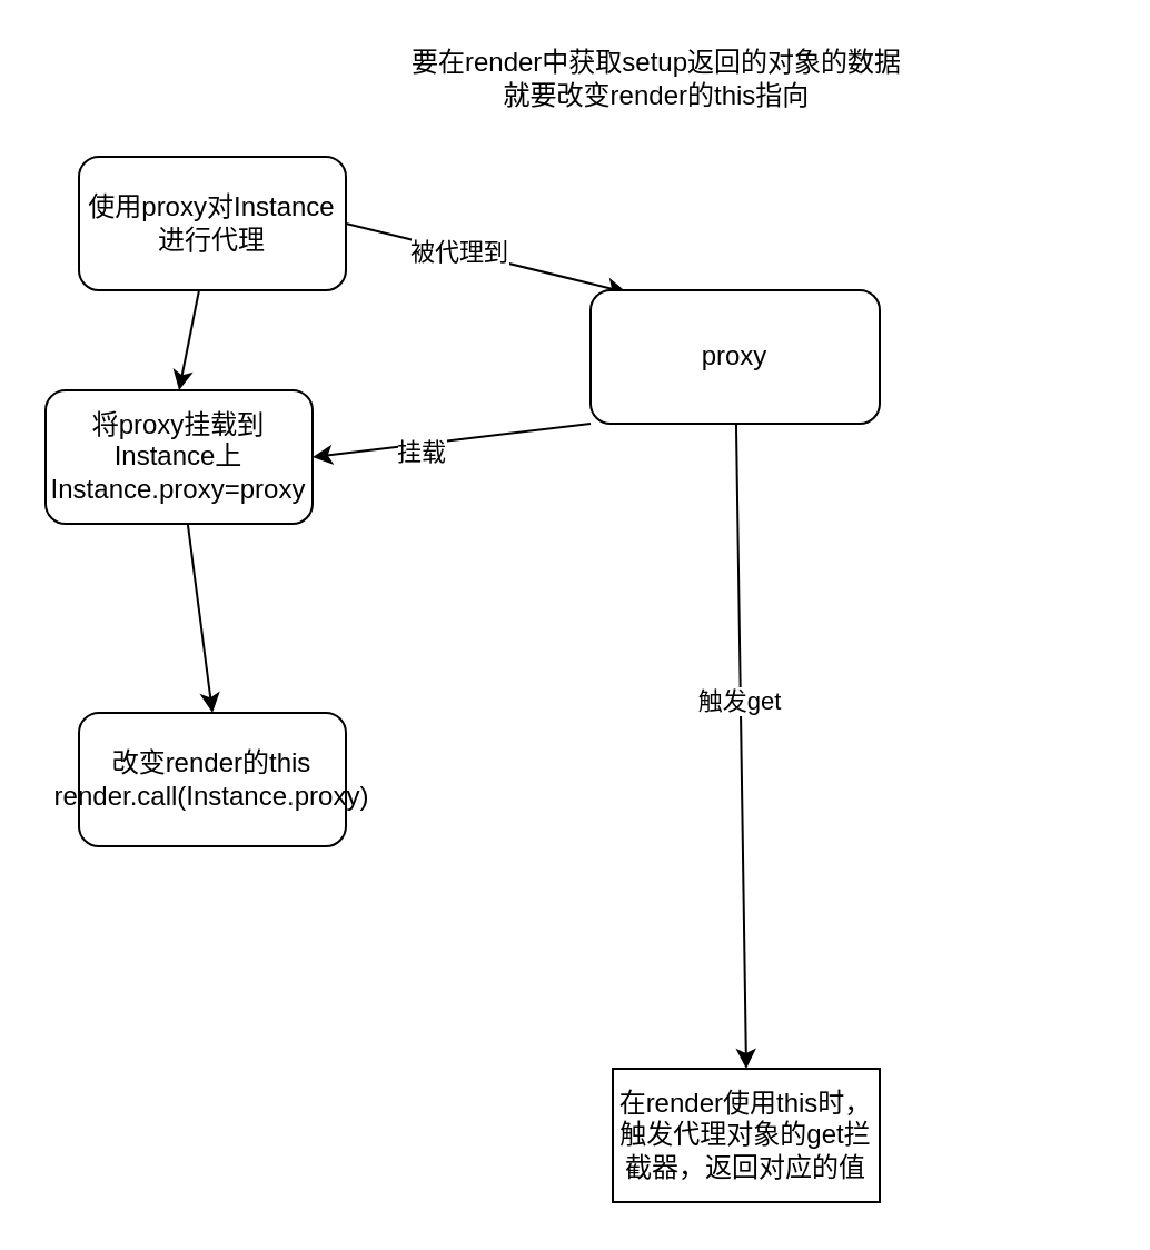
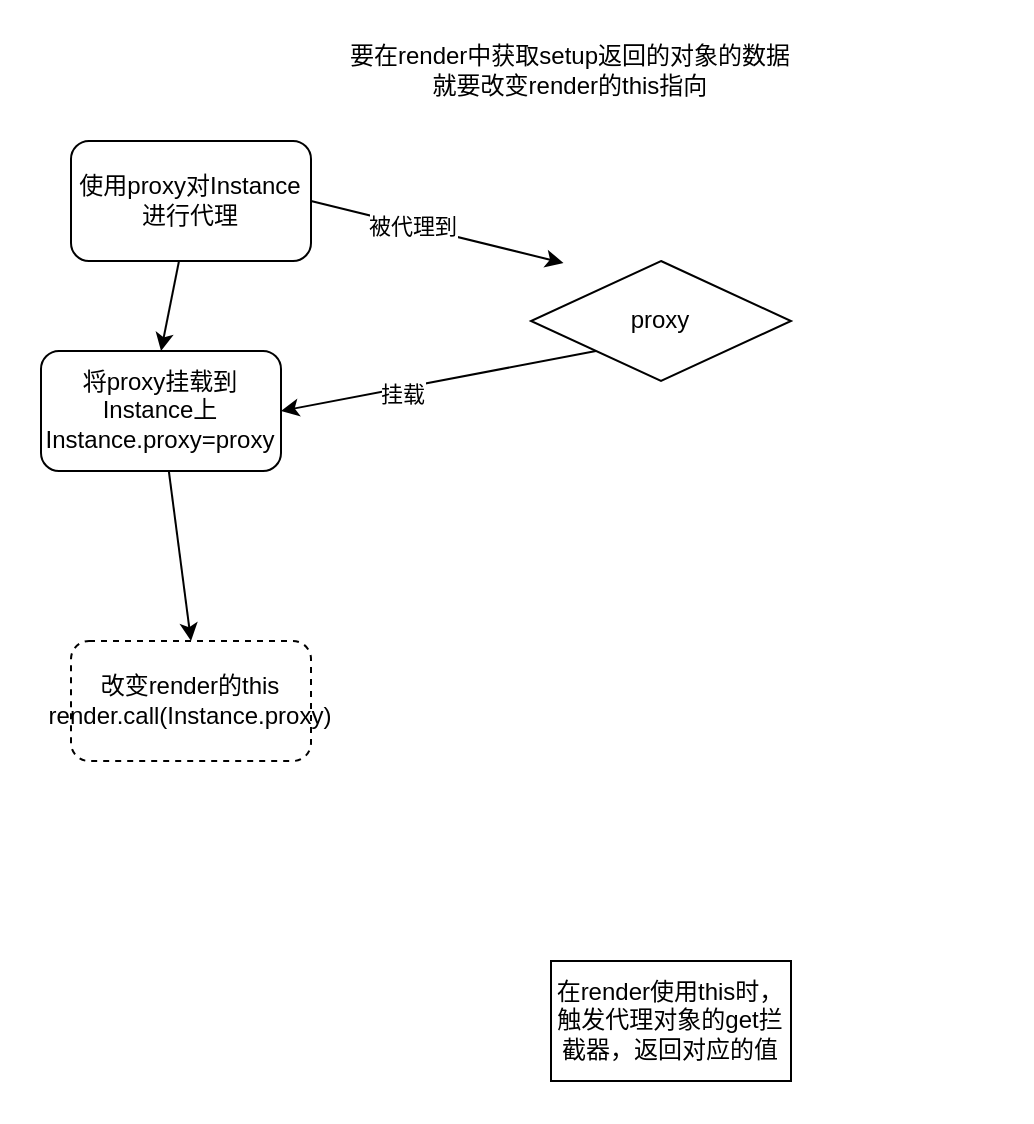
  <mxCell id="0" />
  <mxCell id="1" parent="0" />
  <mxCell id="2" style="edgeStyle=none;html=1;exitX=1;exitY=0.5;exitDx=0;exitDy=0;entryX=0.125;entryY=0.017;entryDx=0;entryDy=0;entryPerimeter=0;" edge="1" parent="1" source="5" target="15"><mxGeometry relative="1" as="geometry" /></mxCell>
  <mxCell id="3" value="被代理到" style="edgeLabel;html=1;align=center;verticalAlign=middle;resizable=0;points=[];" vertex="1" connectable="0" parent="2"><mxGeometry x="-0.194" y="1" relative="1" as="geometry"><mxPoint y="1" as="offset" /></mxGeometry></mxCell>
  <mxCell id="4" style="edgeStyle=none;html=1;entryX=0.5;entryY=0;entryDx=0;entryDy=0;" edge="1" parent="1" source="5" target="8"><mxGeometry relative="1" as="geometry" /></mxCell>
  <mxCell id="5" value="使用proxy对Instance进行代理" style="rounded=1;whiteSpace=wrap;html=1;" vertex="1" parent="1"><mxGeometry x="35" y="70" width="120" height="60" as="geometry" /></mxCell>
- <mxCell id="6" value="改变render的this&lt;br&gt;render.call(Instance.proxy)" style="rounded=1;whiteSpace=wrap;html=1;" vertex="1" parent="1"><mxGeometry x="35" y="320" width="120" height="60" as="geometry" /></mxCell>
+ <mxCell id="6" value="改变render的this&lt;br&gt;render.call(Instance.proxy)" style="rounded=1;whiteSpace=wrap;html=1;dashed=1;" vertex="1" parent="1"><mxGeometry x="35" y="320" width="120" height="60" as="geometry" /></mxCell>
  <mxCell id="7" style="edgeStyle=none;html=1;entryX=0.5;entryY=0;entryDx=0;entryDy=0;" edge="1" parent="1" source="8" target="6"><mxGeometry relative="1" as="geometry" /></mxCell>
  <mxCell id="8" value="将proxy挂载到Instance上&lt;br&gt;Instance.proxy=proxy" style="rounded=1;whiteSpace=wrap;html=1;" vertex="1" parent="1"><mxGeometry x="20" y="175" width="120" height="60" as="geometry" /></mxCell>
- <mxCell id="9" value="要在render中获取setup返回的对象的数据&lt;br&gt;就要改变render的this指向" style="text;html=1;strokeColor=none;fillColor=none;align=center;verticalAlign=middle;whiteSpace=wrap;rounded=0;" vertex="1" parent="1"><mxGeometry x="95" y="20" width="400" height="30" as="geometry" /></mxCell>
+ <mxCell id="9" value="要在render中获取setup返回的对象的数据&lt;br&gt;就要改变render的this指向" style="text;html=1;strokeColor=none;fillColor=none;align=center;verticalAlign=middle;whiteSpace=wrap;rounded=0;" vertex="1" parent="1"><mxGeometry x="85" y="20" width="400" height="30" as="geometry" /></mxCell>
  <mxCell id="10" value="在render使用this时，触发代理对象的get拦截器，返回对应的值" style="whiteSpace=wrap;html=1;rounded=0;" vertex="1" parent="1"><mxGeometry x="275" y="480" width="120" height="60" as="geometry" /></mxCell>
  <mxCell id="11" style="edgeStyle=none;html=1;exitX=0;exitY=1;exitDx=0;exitDy=0;entryX=1;entryY=0.5;entryDx=0;entryDy=0;" edge="1" parent="1" source="15" target="8"><mxGeometry relative="1" as="geometry" /></mxCell>
  <mxCell id="12" value="挂载" style="edgeLabel;html=1;align=center;verticalAlign=middle;resizable=0;points=[];" vertex="1" connectable="0" parent="11"><mxGeometry x="0.231" y="3" relative="1" as="geometry"><mxPoint as="offset" /></mxGeometry></mxCell>
- <mxCell id="13" style="edgeStyle=none;html=1;entryX=0.5;entryY=0;entryDx=0;entryDy=0;" edge="1" parent="1" source="15" target="10"><mxGeometry relative="1" as="geometry" /></mxCell>
- <mxCell id="14" value="触发get" style="edgeLabel;html=1;align=center;verticalAlign=middle;resizable=0;points=[];" vertex="1" connectable="0" parent="13"><mxGeometry x="-0.145" y="-1" relative="1" as="geometry"><mxPoint as="offset" /></mxGeometry></mxCell>
- <mxCell id="15" value="proxy" style="rounded=1;whiteSpace=wrap;html=1;" vertex="1" parent="1"><mxGeometry x="265" y="130" width="130" height="60" as="geometry" /></mxCell>
+ <mxCell id="15" value="proxy" style="rhombus;whiteSpace=wrap;html=1;" vertex="1" parent="1"><mxGeometry x="265" y="130" width="130" height="60" as="geometry" /></mxCell>
